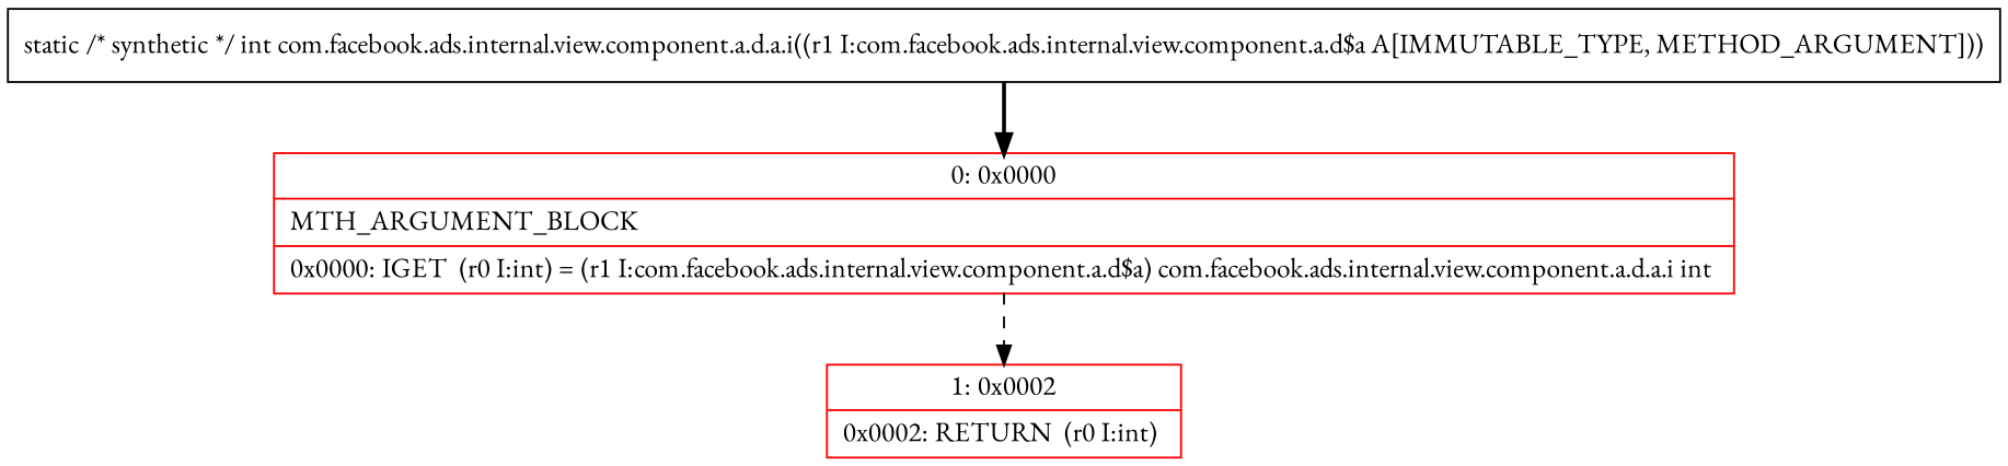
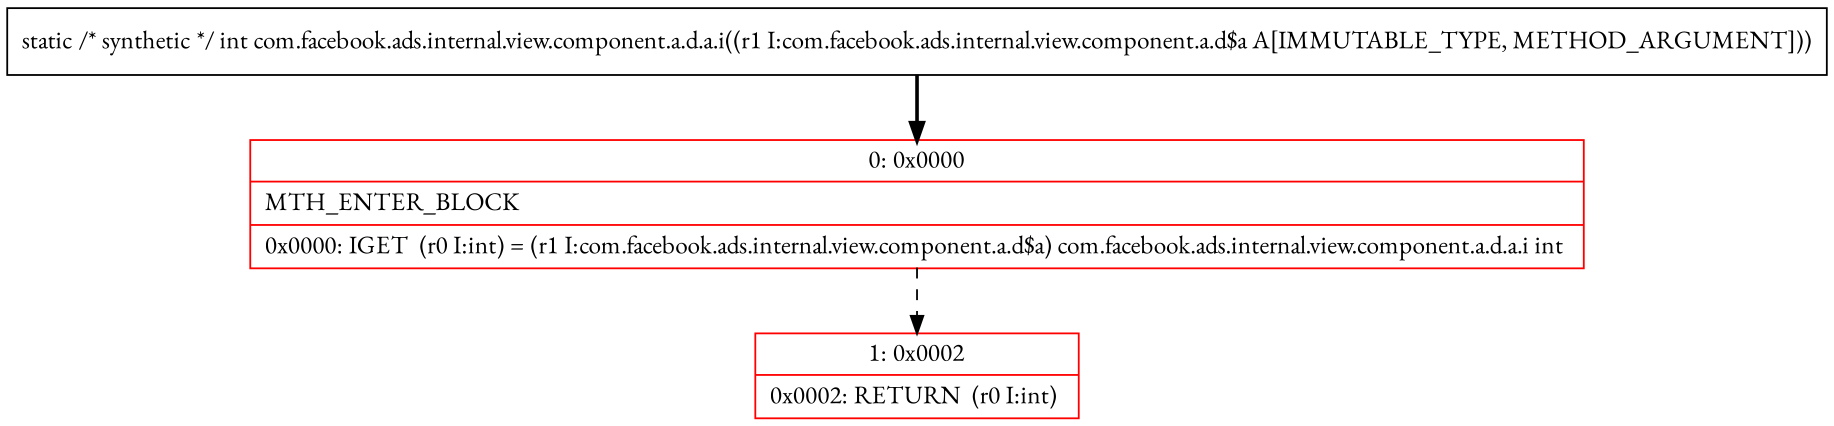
  digraph {
    fontname="EB Garamond"
    node [shape=record color=red fontname="EB Garamond"]
    edge [fontname="EB Garamond"]
-   n1 [label="{0\:\ 0x0000|MTH_ARGUMENT_BLOCK\l|0x0000: IGET  (r0 I:int) = (r1 I:com.facebook.ads.internal.view.component.a.d$a) com.facebook.ads.internal.view.component.a.d.a.i int \l}"]
+   n1 [label="{0\:\ 0x0000|MTH_ENTER_BLOCK\l|0x0000: IGET  (r0 I:int) = (r1 I:com.facebook.ads.internal.view.component.a.d$a) com.facebook.ads.internal.view.component.a.d.a.i int \l}"]
    n2 [label="{1\:\ 0x0002|0x0002: RETURN  (r0 I:int) \l}"]
    n3 [label="{static \/* synthetic *\/ int com.facebook.ads.internal.view.component.a.d.a.i((r1 I:com.facebook.ads.internal.view.component.a.d$a A[IMMUTABLE_TYPE, METHOD_ARGUMENT])) }" color=black]
    n1 -> n2 [style=dashed]
    n3 -> n1 [style=bold]
  }
